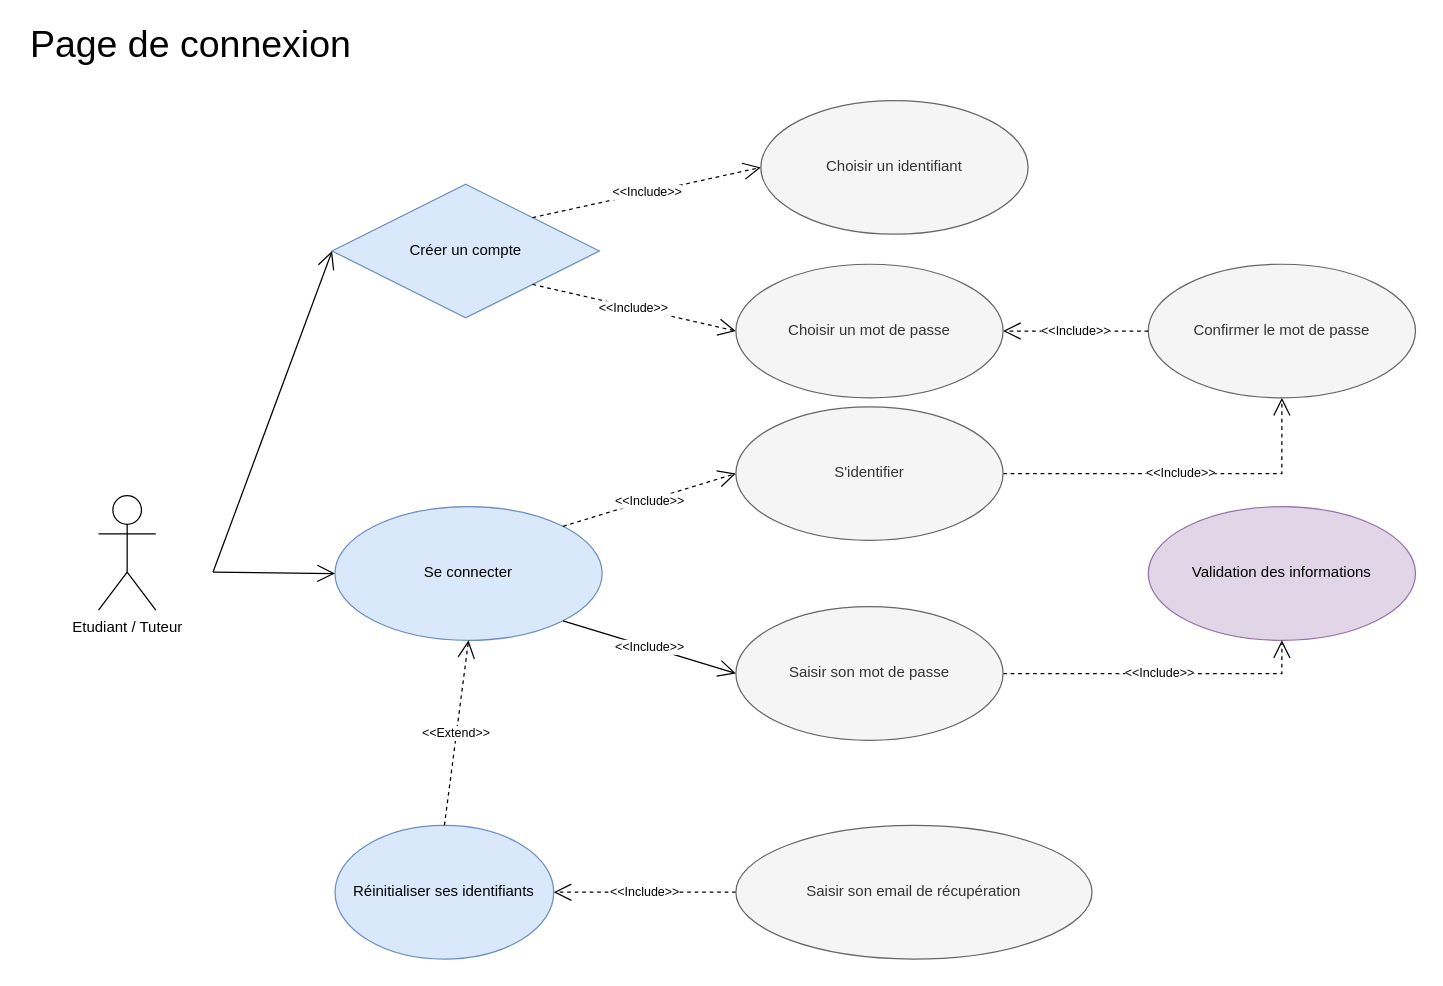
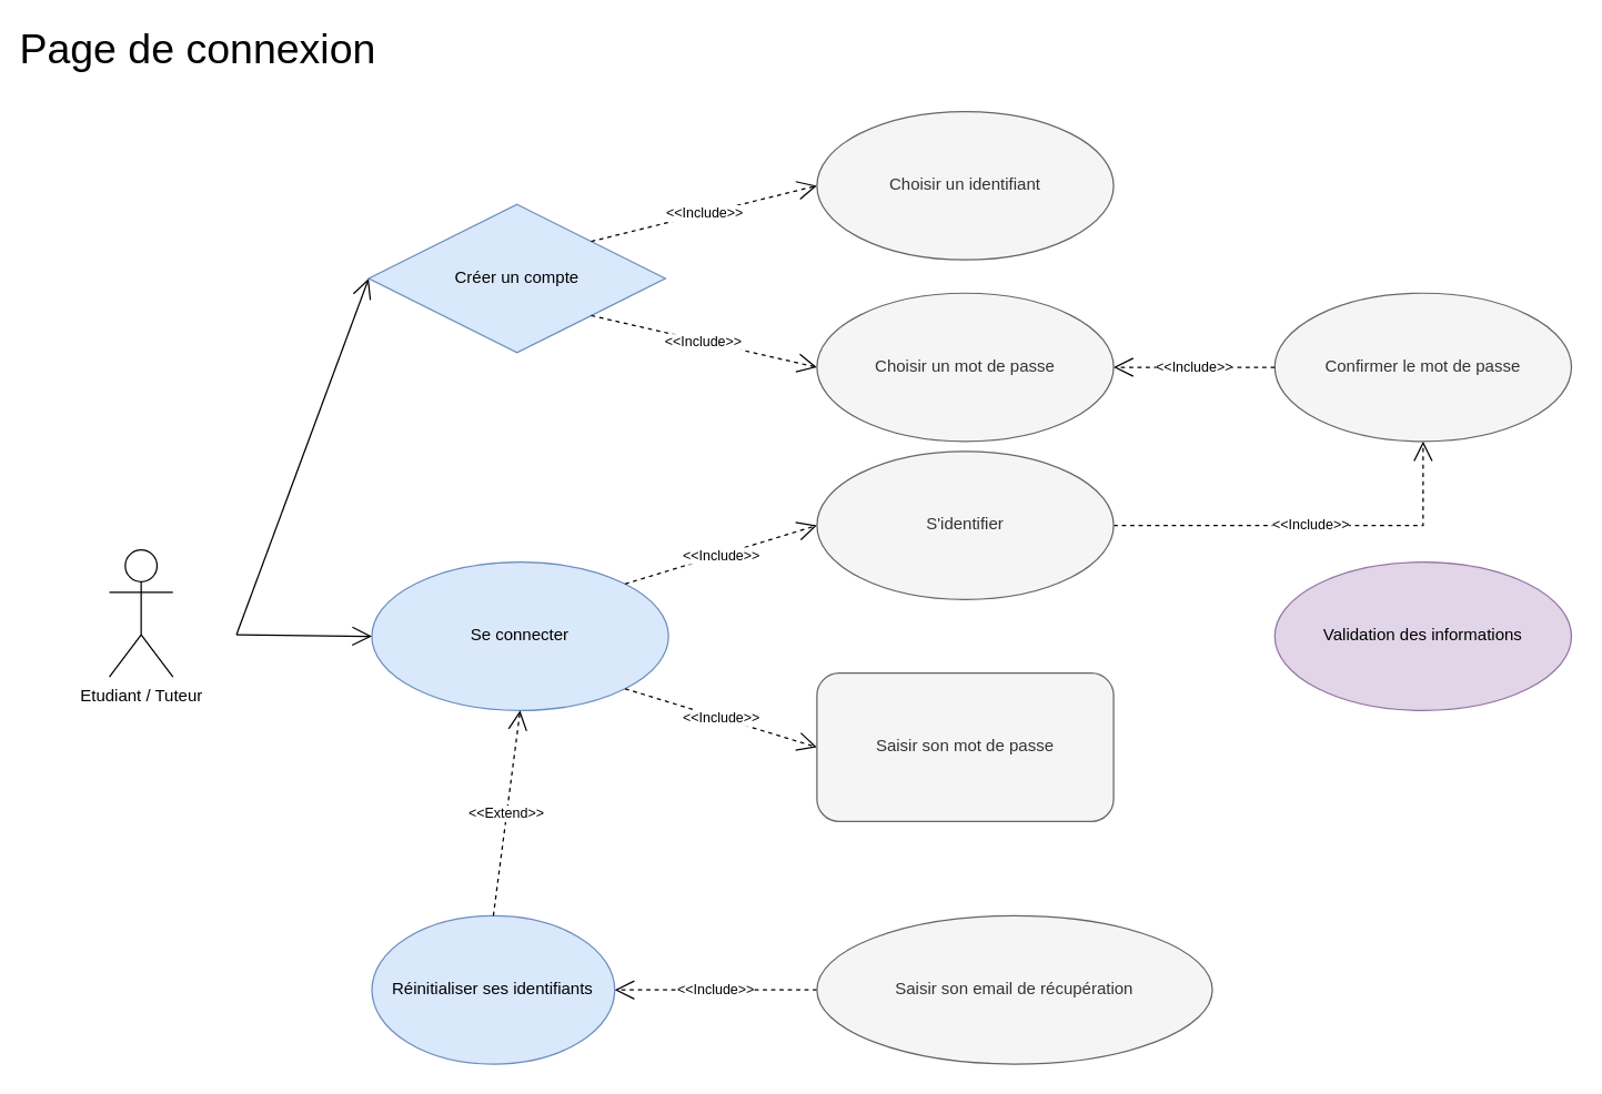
  <mxCell id="0" />
  <mxCell id="1" parent="0" />
- <mxCell id="2" value="&lt;font style=&quot;font-size: 30px;&quot;&gt;Page de connexion&lt;/font&gt;" style="text;html=1;strokeColor=none;fillColor=none;align=center;verticalAlign=middle;whiteSpace=wrap;rounded=0;" parent="1" vertex="1"><mxGeometry y="20" width="264" height="30" as="geometry" x="20" /></mxCell>
+ <mxCell id="2" value="&lt;font style=&quot;font-size: 30px;&quot;&gt;Page de connexion&lt;/font&gt;" style="text;html=1;strokeColor=none;fillColor=none;align=center;verticalAlign=middle;whiteSpace=wrap;rounded=0;" parent="1" vertex="1"><mxGeometry x="10" y="20" width="264" height="30" as="geometry" /></mxCell>
  <mxCell id="3" value="Etudiant / Tuteur" style="shape=umlActor;verticalLabelPosition=bottom;verticalAlign=top;html=1;container=0;" parent="1" vertex="1"><mxGeometry x="78" y="396.17" width="45.82" height="91.64" as="geometry" /></mxCell>
  <mxCell id="4" value="Se connecter" style="ellipse;whiteSpace=wrap;html=1;container=0;fillColor=#dae8fc;strokeColor=#6c8ebf;" parent="1" vertex="1"><mxGeometry x="267.173" y="404.997" width="213.827" height="106.913" as="geometry" /></mxCell>
  <mxCell id="5" value="Créer un compte" style="rhombus;whiteSpace=wrap;html=1;container=0;fillColor=#dae8fc;strokeColor=#6c8ebf;" parent="1" vertex="1"><mxGeometry x="264.913" y="146.91" width="213.827" height="106.913" as="geometry" /></mxCell>
  <mxCell id="6" value="" style="endArrow=open;endFill=1;endSize=12;html=1;rounded=0;entryX=0;entryY=0.5;entryDx=0;entryDy=0;" parent="1" target="4" edge="1"><mxGeometry width="160" relative="1" as="geometry"><mxPoint x="169.64" y="457.264" as="sourcePoint" /><mxPoint x="505.653" y="350.35" as="targetPoint" /></mxGeometry></mxCell>
  <mxCell id="7" value="" style="endArrow=open;endFill=1;endSize=12;html=1;rounded=0;entryX=0;entryY=0.5;entryDx=0;entryDy=0;" parent="1" target="5" edge="1"><mxGeometry width="160" relative="1" as="geometry"><mxPoint x="169.64" y="457.264" as="sourcePoint" /><mxPoint x="322.373" y="182.344" as="targetPoint" /></mxGeometry></mxCell>
  <mxCell id="8" value="Réinitialiser ses identifiants" style="ellipse;whiteSpace=wrap;html=1;container=0;fillColor=#dae8fc;strokeColor=#6c8ebf;" parent="1" vertex="1"><mxGeometry x="267.263" y="659.997" width="175" height="106.913" as="geometry" /></mxCell>
  <mxCell id="9" value="&lt;font color=&quot;#000000&quot;&gt;&amp;lt;&amp;lt;Include&amp;gt;&amp;gt;&lt;/font&gt;" style="endArrow=open;endSize=12;dashed=1;html=1;rounded=0;labelBackgroundColor=default;fontSize=10;fontColor=#FFFFFF;entryX=0;entryY=0.5;entryDx=0;entryDy=0;exitX=1;exitY=0;exitDx=0;exitDy=0;" parent="1" source="4" target="15" edge="1"><mxGeometry width="160" relative="1" as="geometry"><mxPoint x="408" y="510" as="sourcePoint" /><mxPoint x="568" y="510" as="targetPoint" /></mxGeometry></mxCell>
- <mxCell id="10" value="&lt;span style=&quot;color: rgb(0, 0, 0);&quot;&gt;&amp;lt;&amp;lt;Include&amp;gt;&amp;gt;&lt;/span&gt;" style="endArrow=open;endSize=12;dashed=0;html=1;rounded=0;labelBackgroundColor=default;fontSize=10;fontColor=#FFFFFF;entryX=0;entryY=0.5;entryDx=0;entryDy=0;exitX=1;exitY=1;exitDx=0;exitDy=0;" parent="1" source="4" target="16" edge="1"><mxGeometry width="160" relative="1" as="geometry"><mxPoint x="408" y="550" as="sourcePoint" /><mxPoint x="568" y="510" as="targetPoint" /></mxGeometry></mxCell>
+ <mxCell id="10" value="&lt;span style=&quot;color: rgb(0, 0, 0);&quot;&gt;&amp;lt;&amp;lt;Include&amp;gt;&amp;gt;&lt;/span&gt;" style="endArrow=open;endSize=12;dashed=1;html=1;rounded=0;labelBackgroundColor=default;fontSize=10;fontColor=#FFFFFF;entryX=0;entryY=0.5;entryDx=0;entryDy=0;exitX=1;exitY=1;exitDx=0;exitDy=0;" parent="1" source="4" target="16" edge="1"><mxGeometry width="160" relative="1" as="geometry"><mxPoint x="408" y="550" as="sourcePoint" /><mxPoint x="568" y="510" as="targetPoint" /></mxGeometry></mxCell>
  <mxCell id="11" value="Validation des informations" style="ellipse;whiteSpace=wrap;html=1;container=0;fillColor=#e1d5e7;strokeColor=#9673a6;" parent="1" vertex="1"><mxGeometry x="918.003" y="404.997" width="213.827" height="106.913" as="geometry" /></mxCell>
  <mxCell id="12" value="&amp;lt;&amp;lt;Include&amp;gt;&amp;gt;" style="endArrow=open;endSize=12;dashed=1;html=1;rounded=0;labelBackgroundColor=default;fontSize=10;fontColor=#000000;exitX=1;exitY=0.5;exitDx=0;exitDy=0;edgeStyle=orthogonalEdgeStyle;" parent="1" source="15" target="21" edge="1"><mxGeometry width="160" relative="1" as="geometry"><mxPoint x="248" y="460" as="sourcePoint" /><mxPoint x="408" y="460" as="targetPoint" /></mxGeometry></mxCell>
- <mxCell id="13" value="&amp;lt;&amp;lt;Include&amp;gt;&amp;gt;" style="endArrow=open;endSize=12;dashed=1;html=1;rounded=0;labelBackgroundColor=default;fontSize=10;fontColor=#000000;entryX=0.5;entryY=1;entryDx=0;entryDy=0;exitX=1;exitY=0.5;exitDx=0;exitDy=0;edgeStyle=orthogonalEdgeStyle;" parent="1" source="16" target="11" edge="1"><mxGeometry width="160" relative="1" as="geometry"><mxPoint x="811.83" y="395.453" as="sourcePoint" /><mxPoint x="964.917" y="414.997" as="targetPoint" /></mxGeometry></mxCell>
  <mxCell id="14" value="" style="group" parent="1" vertex="1" connectable="0"><mxGeometry x="588.003" y="324.997" width="213.827" height="266.913" as="geometry" /></mxCell>
  <mxCell id="15" value="S'identifier" style="ellipse;whiteSpace=wrap;html=1;container=0;fillColor=#f5f5f5;fontColor=#333333;strokeColor=#666666;" parent="14" vertex="1"><mxGeometry width="213.827" height="106.913" as="geometry" /></mxCell>
- <mxCell id="16" value="Saisir son mot de passe" style="ellipse;whiteSpace=wrap;html=1;container=0;fillColor=#f5f5f5;fontColor=#333333;strokeColor=#666666;" parent="14" vertex="1"><mxGeometry y="160" width="213.827" height="106.913" as="geometry" /></mxCell>
+ <mxCell id="16" value="Saisir son mot de passe" style="whiteSpace=wrap;html=1;container=0;fillColor=#f5f5f5;fontColor=#333333;strokeColor=#666666;rounded=1;" parent="14" vertex="1"><mxGeometry y="160" width="213.827" height="106.913" as="geometry" /></mxCell>
  <mxCell id="17" value="&lt;font color=&quot;#000000&quot;&gt;&amp;lt;&amp;lt;Include&amp;gt;&amp;gt;&lt;/font&gt;" style="endArrow=open;endSize=12;dashed=1;html=1;rounded=0;labelBackgroundColor=default;fontSize=10;fontColor=#FFFFFF;entryX=0;entryY=0.5;entryDx=0;entryDy=0;exitX=1;exitY=0;exitDx=0;exitDy=0;" parent="1" source="5" target="19" edge="1"><mxGeometry width="160" relative="1" as="geometry"><mxPoint x="459.686" y="189.114" as="sourcePoint" /><mxPoint x="598.003" y="146.913" as="targetPoint" /></mxGeometry></mxCell>
  <mxCell id="18" value="&lt;font color=&quot;#000000&quot;&gt;&amp;lt;&amp;lt;Include&amp;gt;&amp;gt;&lt;/font&gt;" style="endArrow=open;endSize=12;dashed=1;html=1;rounded=0;labelBackgroundColor=default;fontSize=10;fontColor=#FFFFFF;entryX=0;entryY=0.5;entryDx=0;entryDy=0;exitX=1;exitY=1;exitDx=0;exitDy=0;" parent="1" source="5" target="20" edge="1"><mxGeometry width="160" relative="1" as="geometry"><mxPoint x="457.426" y="172.567" as="sourcePoint" /><mxPoint x="608.003" y="133.453" as="targetPoint" /></mxGeometry></mxCell>
- <mxCell id="19" value="Choisir un identifiant" style="ellipse;whiteSpace=wrap;html=1;container=0;fillColor=#f5f5f5;fontColor=#333333;strokeColor=#666666;" parent="1" vertex="1"><mxGeometry x="608.003" y="79.997" width="213.827" height="106.913" as="geometry" /></mxCell>
+ <mxCell id="19" value="Choisir un identifiant" style="ellipse;whiteSpace=wrap;html=1;container=0;fillColor=#f5f5f5;fontColor=#333333;strokeColor=#666666;" parent="1" vertex="1"><mxGeometry x="588.003" y="79.997" width="213.827" height="106.913" as="geometry" /></mxCell>
  <mxCell id="20" value="Choisir un mot de passe" style="ellipse;whiteSpace=wrap;html=1;container=0;fillColor=#f5f5f5;fontColor=#333333;strokeColor=#666666;" parent="1" vertex="1"><mxGeometry x="588.003" y="210.957" width="213.827" height="106.913" as="geometry" /></mxCell>
  <mxCell id="21" value="Confirmer le mot de passe" style="ellipse;whiteSpace=wrap;html=1;container=0;fillColor=#f5f5f5;fontColor=#333333;strokeColor=#666666;" parent="1" vertex="1"><mxGeometry x="918.003" y="210.957" width="213.827" height="106.913" as="geometry" /></mxCell>
  <mxCell id="22" value="&lt;font color=&quot;#000000&quot;&gt;&amp;lt;&amp;lt;Include&amp;gt;&amp;gt;&lt;/font&gt;" style="endArrow=open;endSize=12;dashed=1;html=1;rounded=0;labelBackgroundColor=default;fontSize=10;fontColor=#FFFFFF;entryX=1;entryY=0.5;entryDx=0;entryDy=0;exitX=0;exitY=0.5;exitDx=0;exitDy=0;" parent="1" source="21" target="20" edge="1"><mxGeometry width="160" relative="1" as="geometry"><mxPoint x="459.686" y="430.654" as="sourcePoint" /><mxPoint x="598.003" y="388.453" as="targetPoint" /></mxGeometry></mxCell>
  <mxCell id="23" value="&lt;span style=&quot;color: rgb(0, 0, 0);&quot;&gt;&amp;lt;&amp;lt;Include&amp;gt;&amp;gt;&lt;/span&gt;" style="endArrow=open;endSize=12;dashed=1;html=1;rounded=0;labelBackgroundColor=default;fontSize=10;fontColor=#FFFFFF;exitX=0;exitY=0.5;exitDx=0;exitDy=0;entryX=1;entryY=0.5;entryDx=0;entryDy=0;" parent="1" source="24" target="8" edge="1"><mxGeometry width="160" relative="1" as="geometry"><mxPoint x="460.236" y="505.976" as="sourcePoint" /><mxPoint x="478" y="620" as="targetPoint" /></mxGeometry></mxCell>
  <mxCell id="24" value="Saisir son email de récupération" style="ellipse;whiteSpace=wrap;html=1;container=0;fillColor=#f5f5f5;fontColor=#333333;strokeColor=#666666;" parent="1" vertex="1"><mxGeometry x="588.003" y="659.997" width="285" height="106.913" as="geometry" /></mxCell>
  <mxCell id="25" value="&lt;span style=&quot;color: rgb(0, 0, 0);&quot;&gt;&amp;lt;&amp;lt;Extend&amp;gt;&amp;gt;&lt;/span&gt;" style="endArrow=open;endSize=12;dashed=1;html=1;rounded=0;labelBackgroundColor=default;fontSize=10;fontColor=#FFFFFF;entryX=0.5;entryY=1;entryDx=0;entryDy=0;exitX=0.5;exitY=0;exitDx=0;exitDy=0;" parent="1" source="8" target="4" edge="1"><mxGeometry width="160" relative="1" as="geometry"><mxPoint x="598.003" y="548.453" as="sourcePoint" /><mxPoint x="460.236" y="505.976" as="targetPoint" /></mxGeometry></mxCell>
